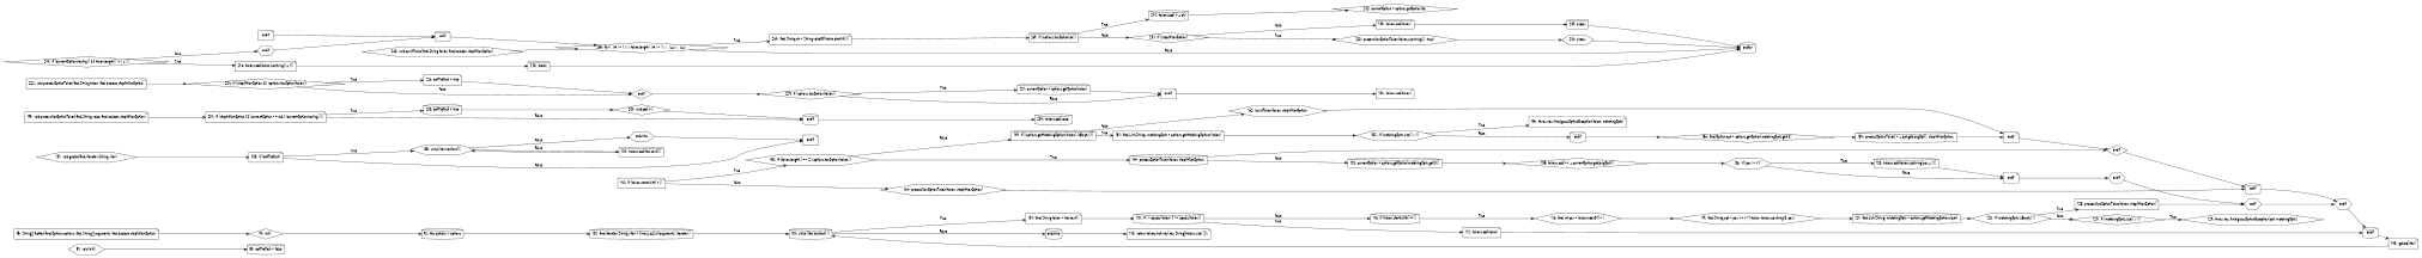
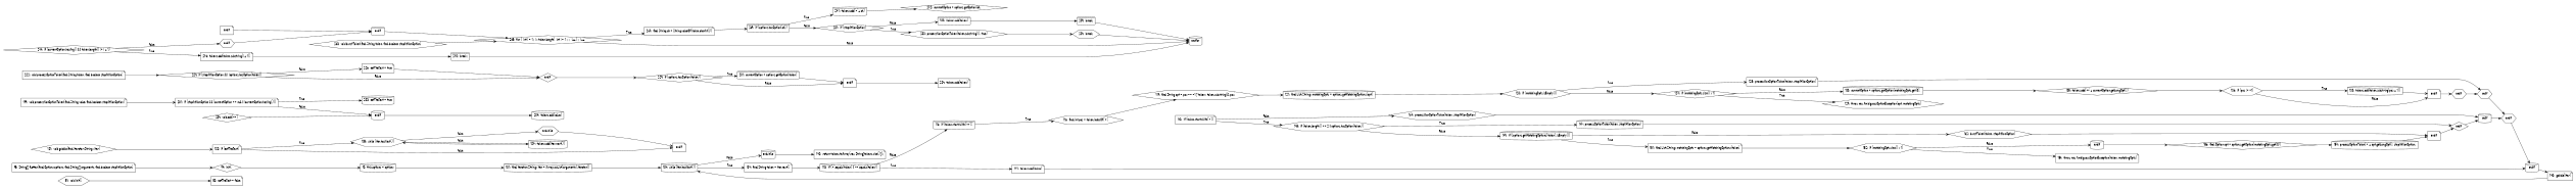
  digraph {
    fontname="Patrick Hand"
    rankdir=LR
    node [fontname="Patrick Hand" shape=cylinder]
    edge [arrowhead=vee fontname="Patrick Hand"]
    n1 [label="51:  void init()" shape=hexagon]
-   n2 [label="53:  eatTheRest = false"]
+   n2 [label="53:  eatTheRest = false" shape=note]
    n3 [label="95:  String[] flatten(final Options options, final String[] arguments, final boolean stopAtNonOption)" shape=note]
    n4 [label="97:  init()" shape=diamond]
    n5 [label="98:  this.options = options"]
    n6 [label="101:  final Iterator<String> iter = Arrays.asList(arguments).iterator()"]
    n7 [label="104:  while (iter.hasNext())"]
    n8 [label=endwhile]
    n9 [label="107:  final String token = iter.next()" shape=note]
    n10 [label="173:  return tokens.toArray(new String[tokens.size()]);" shape=note]
    n11 [label="110:  if ('-'.equals(token) || '--'.equals(token))"]
    n12 [label="112:  tokens.add(token)" shape=note]
    n13 [label="116:  if (token.startsWith('--'))"]
    n14 [label=endif]
    n15 [label="116:  final int pos = token.indexOf('=')" shape=hexagon]
    n16 [label="170:  gobble(iter)" shape=note]
    n17 [label="119:  final String opt = pos == -1 ? token : token.substring(0, pos)" shape=hexagon]
    n18 [label="143:  if (token.startsWith('-'))" shape=note]
    n19 [label="145:  if (token.length() == 2 || options.hasOption(token))" shape=hexagon]
    n20 [label="167:  processNonOptionToken(token, stopAtNonOption)" shape=hexagon]
    n21 [label="121:  final List<String> matchingOpts = options.getMatchingOptions(opt)"]
    n22 [label="123:  if (matchingOpts.isEmpty())" shape=hexagon]
    n23 [label="125:  processNonOptionToken(token, stopAtNonOption)" shape=note]
    n24 [label="127:  if (matchingOpts.size() > 1)" shape=diamond]
    n25 [label=endif shape=hexagon]
    n26 [label="129:  throw new AmbiguousOptionException(opt, matchingOpts)" shape=hexagon]
    n27 [label="133:  currentOption = options.getOption(matchingOpts.get(0))"]
    n28 [label=endif shape=hexagon]
    n29 [label="135:  tokens.add('--' + currentOption.getLongOpt())" shape=diamond]
    n30 [label=endif shape=hexagon]
    n31 [label="136:  if (pos != -1)" shape=hexagon]
    n32 [label="138:  tokens.add(token.substring(pos + 1))"]
    n33 [label=endif shape=note]
    n34 [label="147:  processOptionToken(token, stopAtNonOption)"]
    n35 [label="149:  if (!options.getMatchingOptions(token).isEmpty())"]
    n36 [label=endif]
    n37 [label=endif shape=diamond]
    n38 [label="151:  final List<String> matchingOpts = options.getMatchingOptions(token)" shape=note]
    n39 [label="162:  burstToken(token, stopAtNonOption)" shape=hexagon]
    n40 [label="152:  if (matchingOpts.size() > 1)" shape=hexagon]
    n41 [label=endif shape=note]
    n42 [label="154:  throw new AmbiguousOptionException(token, matchingOpts)" shape=note]
    n43 [label=endif]
    n44 [label="156:  final Option opt = options.getOption(matchingOpts.get(0))" shape=diamond]
    n45 [label="157:  processOptionToken('-' + opt.getLongOpt(), stopAtNonOption)"]
    n46 [label="181:  void gobble(final Iterator<String> iter)" shape=hexagon]
-   n47 [label="783:  if (eatTheRest)" shape=note]
+   n47 [label="183:  if (eatTheRest)" shape=note]
    n48 [label="185:  while (iter.hasNext())" shape=hexagon]
    n49 [label=endif shape=note]
    n50 [label=endwhile shape=hexagon]
    n51 [label="187:  tokens.add(iter.next())"]
    n52 [label="199:  void processNonOptionToken(final String value, final boolean stopAtNonOption)" shape=note]
    n53 [label="201:  if (stopAtNonOption && (currentOption == null || !currentOption.hasArg()))" shape=note]
    n54 [label="203:  eatTheRest = true"]
    n55 [label=endif]
    n56 [label="204:  void.add('--')" shape=diamond]
    n57 [label="207:  tokens.add(value)"]
    n58 [label="222:  void processOptionToken(final String token, final boolean stopAtNonOption)" shape=note]
    n59 [label="224:  if (stopAtNonOption && !options.hasOption(token))" shape=diamond]
    n60 [label="226:  eatTheRest = true" shape=note]
    n61 [label=endif shape=diamond]
    n62 [label="229:  if (options.hasOption(token))" shape=diamond]
    n63 [label="231:  currentOption = options.getOption(token)"]
    n64 [label=endif shape=note]
    n65 [label="234:  tokens.add(token)" shape=note]
    n66 [label="263:  void burstToken(final String token, final boolean stopAtNonOption)" shape=hexagon]
    n67 [label="265:  for (  int i = 1 ; i < token.length(  int i = 1 ;  ;   i++) ;   i++)" shape=diamond]
    n68 [label=endfor]
    n69 [label="267:  final String ch = String.valueOf(token.charAt(i))" shape=note]
    n70 [label="269:  if (options.hasOption(ch))"]
    n71 [label="271:  tokens.add('-' + ch)"]
    n72 [label="281:  if (stopAtNonOption)" shape=diamond]
    n73 [label="272:  currentOption = options.getOption(ch)" shape=diamond]
    n74 [label="283:  processNonOptionToken(token.substring(i), true)" shape=hexagon]
    n75 [label="288:  tokens.add(token)"]
    n76 [label="274:  if (currentOption.hasArg() && token.length() != i + 1)" shape=diamond]
    n77 [label="276:  tokens.add(token.substring(i + 1))" shape=note]
    n78 [label=endif shape=hexagon]
    n79 [label="278:  break;"]
    n80 [label=endif]
    n81 [label="284:  break;" shape=hexagon]
    n82 [label="289:  break;"]
    n83 [label=endif shape=note]
    n1 -> n2 [arrowhead=normal]
    n3 -> n4
    n4 -> n5
    n5 -> n6
    n6 -> n7 [arrowhead=normal]
    n7 -> n8 [label=False]
    n7 -> n9 [label=True]
    n8 -> n10 [arrowhead=normal]
    n9 -> n11
    n11 -> n12 [arrowhead=normal label=True]
    n11 -> n13 [arrowhead=normal label=False]
    n12 -> n14
    n13 -> n15 [label=True]
    n14 -> n16
    n15 -> n17 [arrowhead=normal]
    n16 -> n7
    n17 -> n21
    n18 -> n19 [label=True]
    n18 -> n20 [label=False]
    n19 -> n34 [label=True]
    n19 -> n35 [arrowhead=normal label=False]
    n20 -> n36 [arrowhead=normal]
    n21 -> n22 [arrowhead=normal]
    n22 -> n23 [label=True]
    n22 -> n24 [label=False]
    n23 -> n25 [arrowhead=normal]
    n24 -> n26 [arrowhead=normal label=True]
-   n34 -> n27 [arrowhead=normal label=False]
+   n24 -> n27 [arrowhead=normal label=False]
    n25 -> n28 [arrowhead=normal]
    n27 -> n29
    n28 -> n14
    n29 -> n31
    n30 -> n25 [arrowhead=normal]
    n31 -> n32 [label=True]
    n31 -> n33 [label=False]
    n32 -> n33
    n33 -> n30
    n34 -> n37
    n35 -> n38 [label=True]
    n35 -> n39 [label=False]
    n36 -> n28 [arrowhead=normal]
    n37 -> n36 [arrowhead=normal]
    n38 -> n40 [arrowhead=normal]
    n39 -> n41 [arrowhead=normal]
    n40 -> n42 [label=True]
    n40 -> n43 [label=False]
    n41 -> n37 [arrowhead=normal]
    n43 -> n44
    n44 -> n45 [arrowhead=normal]
    n45 -> n41 [arrowhead=normal]
    n46 -> n47
    n47 -> n48 [arrowhead=normal label=True]
    n47 -> n49 [arrowhead=normal label=False]
    n48 -> n50 [label=False]
    n48 -> n51 [arrowhead=normal label=False]
    n50 -> n49
    n51 -> n48
    n52 -> n53
    n53 -> n54 [arrowhead=normal label=True]
    n53 -> n55 [arrowhead=normal label=False]
-   n54 -> n56 [arrowhead=normal]
    n55 -> n57 [arrowhead=normal]
    n56 -> n55
    n58 -> n59 [arrowhead=normal]
-   n59 -> n60 [label=True]
+   n59 -> n60 [label=False]
    n59 -> n61 [label=False]
    n60 -> n61
    n61 -> n62
    n62 -> n63 [arrowhead=normal label=True]
    n62 -> n64 [arrowhead=normal label=False]
    n63 -> n64
    n64 -> n65 [arrowhead=normal]
    n66 -> n67
    n67 -> n68 [label=False]
    n67 -> n69 [label=True]
    n69 -> n70
    n70 -> n71 [label=True]
    n70 -> n72 [arrowhead=normal label=False]
    n71 -> n73 [arrowhead=normal]
    n72 -> n74 [arrowhead=normal label=True]
    n72 -> n75 [label=False]
    n74 -> n81
    n75 -> n82 [arrowhead=normal]
    n76 -> n77 [arrowhead=normal label=True]
    n76 -> n78 [arrowhead=normal label=False]
    n77 -> n79 [arrowhead=normal]
    n78 -> n80 [arrowhead=normal]
    n79 -> n68 [arrowhead=normal]
    n80 -> n67 [arrowhead=normal]
    n81 -> n68 [arrowhead=normal]
    n82 -> n68
    n83 -> n80
  }
